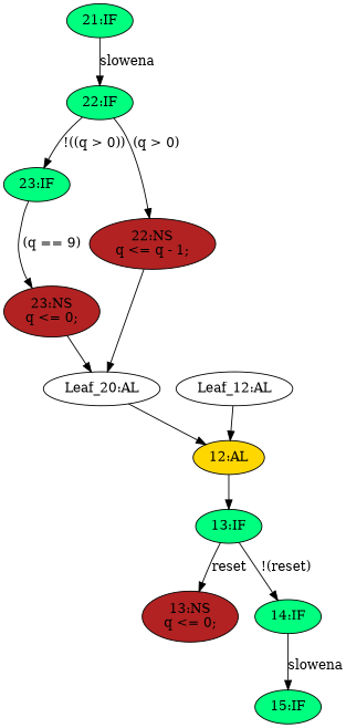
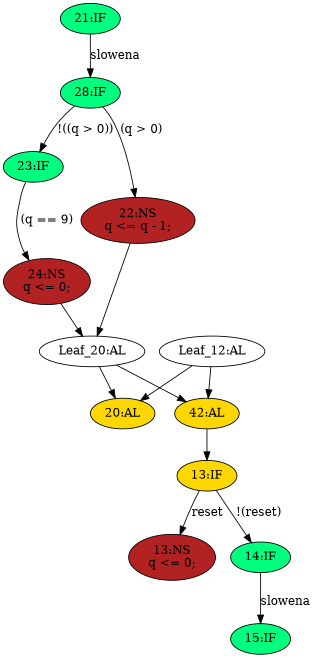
  strict digraph {
    node [fillcolor=springgreen statements="[]" style=filled typ=IfStatement]
    n1 [ast="<pyverilog.vparser.ast.IfStatement object at 0x7f16b0666450>" label="23:IF"]
-   n2 [ast="<pyverilog.vparser.ast.NonblockingSubstitution object at 0x7f16b0666f50>" fillcolor=firebrick label="23:NS\nq <= 0;" statements="[<pyverilog.vparser.ast.NonblockingSubstitution object at 0x7f16b0666f50>]" typ=NonblockingSubstitution]
+   n2 [ast="<pyverilog.vparser.ast.NonblockingSubstitution object at 0x7f16b0666f50>" fillcolor=firebrick label="24:NS\nq <= 0;" statements="[<pyverilog.vparser.ast.NonblockingSubstitution object at 0x7f16b0666f50>]" typ=NonblockingSubstitution]
    n3 [def_var="['q']" label="Leaf_20:AL" fillcolor="" statements="" style="" typ=""]
-   n5 [ast="<pyverilog.vparser.ast.Always object at 0x7f16b06f5390>" clk_sens=True fillcolor=gold label="12:AL" sens="['clk']" typ=Always use_var="['q', 'reset', 'slowena']"]
+   n4 [ast="<pyverilog.vparser.ast.Always object at 0x7f16b0663e10>" clk_sens=True fillcolor=gold label="20:AL" sens="['clk']" typ=Always use_var="['q', 'slowena']"]
+   n5 [ast="<pyverilog.vparser.ast.Always object at 0x7f16b06f5390>" clk_sens=True fillcolor=gold label="42:AL" sens="['clk']" typ=Always use_var="['q', 'reset', 'slowena']"]
    n6 [ast="<pyverilog.vparser.ast.IfStatement object at 0x7f16b03d6bd0>" label="21:IF"]
-   n7 [ast="<pyverilog.vparser.ast.IfStatement object at 0x7f16b067dc50>" label="22:IF"]
+   n7 [ast="<pyverilog.vparser.ast.IfStatement object at 0x7f16b067dc50>" label="28:IF"]
    n8 [ast="<pyverilog.vparser.ast.NonblockingSubstitution object at 0x7f16b067dd10>" fillcolor=firebrick label="22:NS\nq <= q - 1;" statements="[<pyverilog.vparser.ast.NonblockingSubstitution object at 0x7f16b067dd10>]" typ=NonblockingSubstitution]
-   n9 [ast="<pyverilog.vparser.ast.IfStatement object at 0x7f16b0677090>" label="13:IF"]
+   n9 [ast="<pyverilog.vparser.ast.IfStatement object at 0x7f16b0677090>" fillcolor=gold label="13:IF"]
    n10 [ast="<pyverilog.vparser.ast.NonblockingSubstitution object at 0x7f16b0677390>" fillcolor=firebrick label="13:NS\nq <= 0;" statements="[<pyverilog.vparser.ast.NonblockingSubstitution object at 0x7f16b0677390>]" typ=NonblockingSubstitution]
    n11 [def_var="['q']" label="Leaf_12:AL" fillcolor="" statements="" style="" typ=""]
    n12 [ast="<pyverilog.vparser.ast.IfStatement object at 0x7f16b0663210>" label="15:IF"]
    n13 [ast="<pyverilog.vparser.ast.IfStatement object at 0x7f16b0663d10>" label="14:IF"]
    n1 -> n2 [cond="['q']" label="(q == 9)" lineno=23]
    n2 -> n3 [cond="[]" lineno=None]
+   n3 -> n4
    n3 -> n5
    n5 -> n9 [cond="[]" lineno=None]
    n6 -> n7 [cond="['slowena']" label=slowena lineno=21]
    n7 -> n1 [cond="['q']" label="!((q > 0))" lineno=22]
    n7 -> n8 [cond="['q']" label="(q > 0)" lineno=22]
    n8 -> n3 [cond="[]" lineno=None]
    n9 -> n10 [cond="['reset']" label=reset lineno=13]
    n9 -> n13 [cond="['reset']" label="!(reset)" lineno=13]
+   n11 -> n4
    n11 -> n5
    n13 -> n12 [cond="['slowena']" label=slowena lineno=14]
  }
